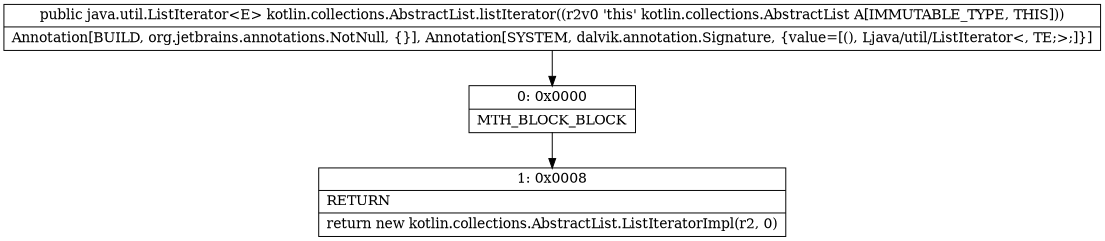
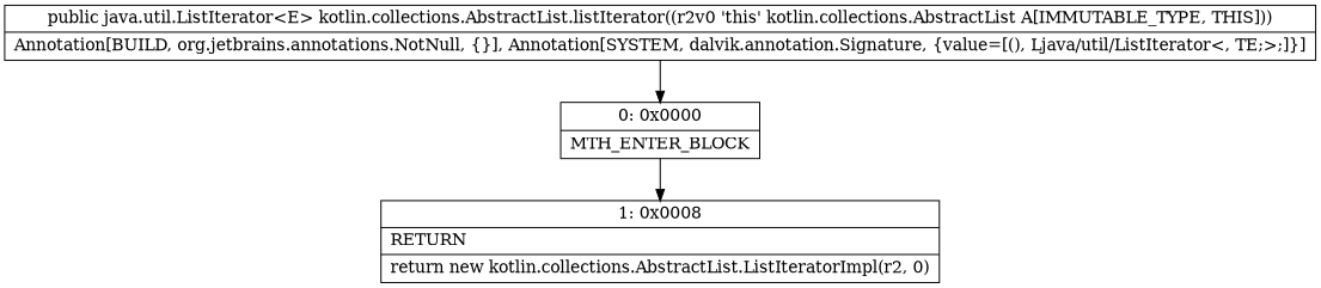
  digraph {
    node [shape=record]
-   n1 [label="{0\:\ 0x0000|MTH_BLOCK_BLOCK\l}"]
+   n1 [label="{0\:\ 0x0000|MTH_ENTER_BLOCK\l}"]
    n2 [label="{1\:\ 0x0008|RETURN\l|return new kotlin.collections.AbstractList.ListIteratorImpl(r2, 0)\l}"]
    n3 [label="{public java.util.ListIterator\<E\> kotlin.collections.AbstractList.listIterator((r2v0 'this' kotlin.collections.AbstractList A[IMMUTABLE_TYPE, THIS]))  | Annotation[BUILD, org.jetbrains.annotations.NotNull, \{\}], Annotation[SYSTEM, dalvik.annotation.Signature, \{value=[(), Ljava\/util\/ListIterator\<, TE;\>;]\}]\l}"]
    n1 -> n2
    n3 -> n1
  }
